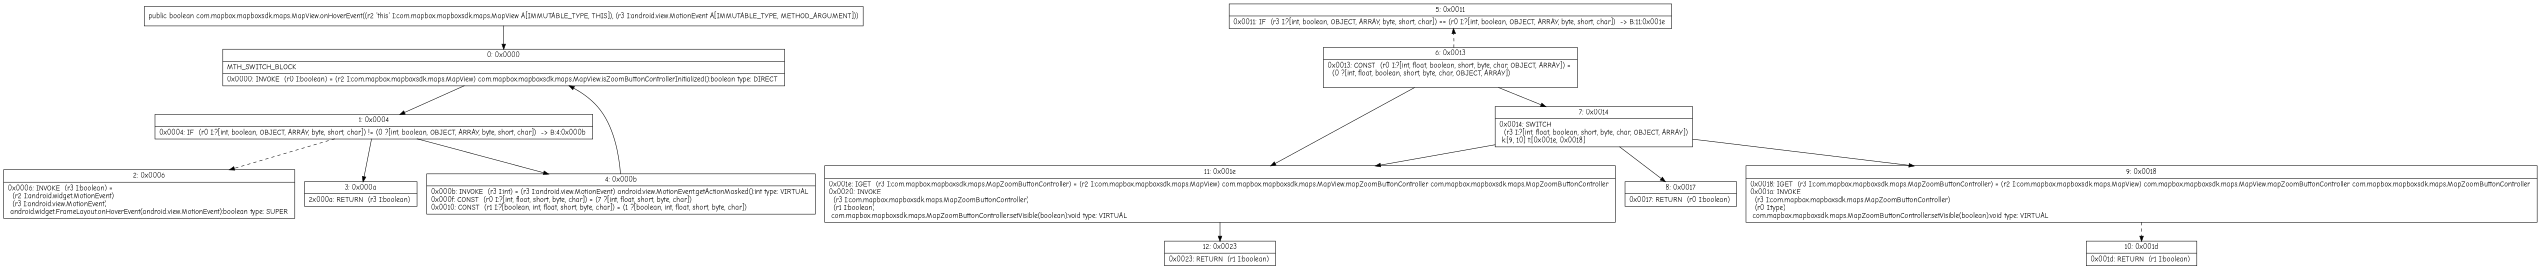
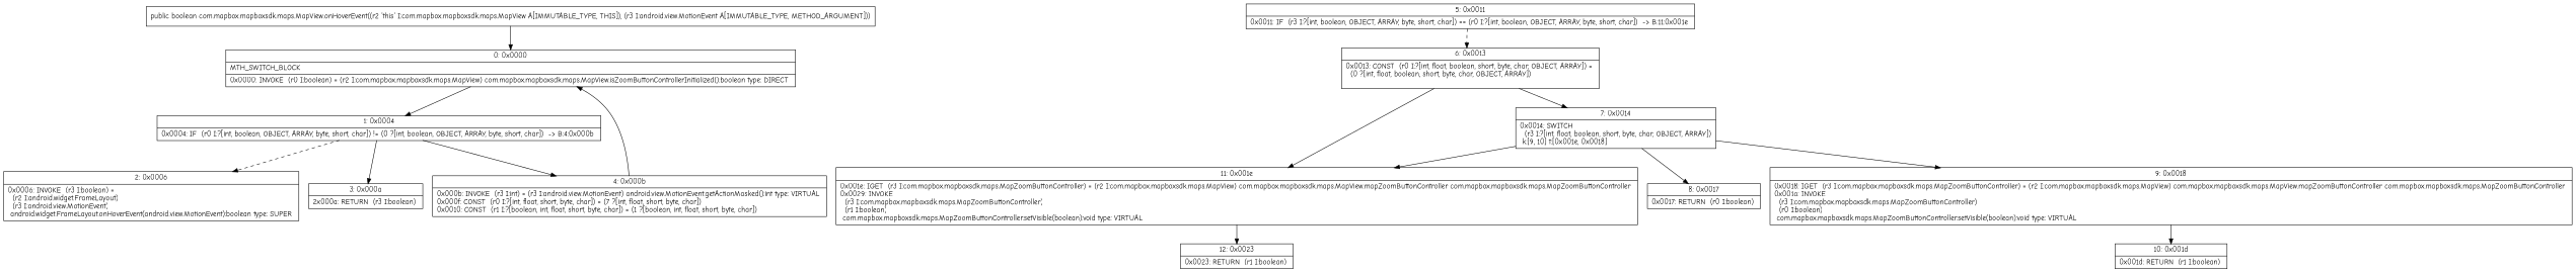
  digraph {
    fontname="Comic Neue"
    node [fontname="Comic Neue" shape=record]
    edge [fontname="Comic Neue"]
    n1 [label="{0\:\ 0x0000|MTH_SWITCH_BLOCK\l|0x0000: INVOKE  (r0 I:boolean) = (r2 I:com.mapbox.mapboxsdk.maps.MapView) com.mapbox.mapboxsdk.maps.MapView.isZoomButtonControllerInitialized():boolean type: DIRECT \l}"]
    n2 [label="{1\:\ 0x0004|0x0004: IF  (r0 I:?[int, boolean, OBJECT, ARRAY, byte, short, char]) != (0 ?[int, boolean, OBJECT, ARRAY, byte, short, char])  \-\> B:4:0x000b \l}"]
-   n3 [label="{2\:\ 0x0006|0x0006: INVOKE  (r3 I:boolean) = \l  (r2 I:android.widget.MotionEvent)\l  (r3 I:android.view.MotionEvent)\l android.widget.FrameLayout.onHoverEvent(android.view.MotionEvent):boolean type: SUPER \l}"]
+   n3 [label="{2\:\ 0x0006|0x0006: INVOKE  (r3 I:boolean) = \l  (r2 I:android.widget.FrameLayout)\l  (r3 I:android.view.MotionEvent)\l android.widget.FrameLayout.onHoverEvent(android.view.MotionEvent):boolean type: SUPER \l}"]
    n4 [label="{4\:\ 0x000b|0x000b: INVOKE  (r3 I:int) = (r3 I:android.view.MotionEvent) android.view.MotionEvent.getActionMasked():int type: VIRTUAL \l0x000f: CONST  (r0 I:?[int, float, short, byte, char]) = (7 ?[int, float, short, byte, char]) \l0x0010: CONST  (r1 I:?[boolean, int, float, short, byte, char]) = (1 ?[boolean, int, float, short, byte, char]) \l}"]
    n5 [label="{3\:\ 0x000a|2x000a: RETURN  (r3 I:boolean) \l}"]
    n6 [label="{5\:\ 0x0011|0x0011: IF  (r3 I:?[int, boolean, OBJECT, ARRAY, byte, short, char]) == (r0 I:?[int, boolean, OBJECT, ARRAY, byte, short, char])  \-\> B:11:0x001e \l}"]
    n7 [label="{6\:\ 0x0013|0x0013: CONST  (r0 I:?[int, float, boolean, short, byte, char, OBJECT, ARRAY]) = \l  (0 ?[int, float, boolean, short, byte, char, OBJECT, ARRAY])\l \l}"]
-   n8 [label="{11\:\ 0x001e|0x001e: IGET  (r3 I:com.mapbox.mapboxsdk.maps.MapZoomButtonController) = (r2 I:com.mapbox.mapboxsdk.maps.MapView) com.mapbox.mapboxsdk.maps.MapView.mapZoomButtonController com.mapbox.mapboxsdk.maps.MapZoomButtonController \l0x0020: INVOKE  \l  (r3 I:com.mapbox.mapboxsdk.maps.MapZoomButtonController)\l  (r1 I:boolean)\l com.mapbox.mapboxsdk.maps.MapZoomButtonController.setVisible(boolean):void type: VIRTUAL \l}"]
+   n8 [label="{11\:\ 0x001e|0x001e: IGET  (r3 I:com.mapbox.mapboxsdk.maps.MapZoomButtonController) = (r2 I:com.mapbox.mapboxsdk.maps.MapView) com.mapbox.mapboxsdk.maps.MapView.mapZoomButtonController com.mapbox.mapboxsdk.maps.MapZoomButtonController \l0x0029: INVOKE  \l  (r3 I:com.mapbox.mapboxsdk.maps.MapZoomButtonController)\l  (r1 I:boolean)\l com.mapbox.mapboxsdk.maps.MapZoomButtonController.setVisible(boolean):void type: VIRTUAL \l}"]
    n9 [label="{7\:\ 0x0014|0x0014: SWITCH  \l  (r3 I:?[int, float, boolean, short, byte, char, OBJECT, ARRAY])\l k:[9, 10] t:[0x001e, 0x0018] \l}"]
    n10 [label="{12\:\ 0x0023|0x0023: RETURN  (r1 I:boolean) \l}"]
    n11 [label="{8\:\ 0x0017|0x0017: RETURN  (r0 I:boolean) \l}"]
-   n12 [label="{9\:\ 0x0018|0x0018: IGET  (r3 I:com.mapbox.mapboxsdk.maps.MapZoomButtonController) = (r2 I:com.mapbox.mapboxsdk.maps.MapView) com.mapbox.mapboxsdk.maps.MapView.mapZoomButtonController com.mapbox.mapboxsdk.maps.MapZoomButtonController \l0x001a: INVOKE  \l  (r3 I:com.mapbox.mapboxsdk.maps.MapZoomButtonController)\l  (r0 I:type)\l com.mapbox.mapboxsdk.maps.MapZoomButtonController.setVisible(boolean):void type: VIRTUAL \l}"]
+   n12 [label="{9\:\ 0x0018|0x0018: IGET  (r3 I:com.mapbox.mapboxsdk.maps.MapZoomButtonController) = (r2 I:com.mapbox.mapboxsdk.maps.MapView) com.mapbox.mapboxsdk.maps.MapView.mapZoomButtonController com.mapbox.mapboxsdk.maps.MapZoomButtonController \l0x001a: INVOKE  \l  (r3 I:com.mapbox.mapboxsdk.maps.MapZoomButtonController)\l  (r0 I:boolean)\l com.mapbox.mapboxsdk.maps.MapZoomButtonController.setVisible(boolean):void type: VIRTUAL \l}"]
    n13 [label="{10\:\ 0x001d|0x001d: RETURN  (r1 I:boolean) \l}"]
    n14 [label="{public boolean com.mapbox.mapboxsdk.maps.MapView.onHoverEvent((r2 'this' I:com.mapbox.mapboxsdk.maps.MapView A[IMMUTABLE_TYPE, THIS]), (r3 I:android.view.MotionEvent A[IMMUTABLE_TYPE, METHOD_ARGUMENT])) }"]
    n1 -> n2
    n2 -> n3 [style=dashed]
    n2 -> n4
    n2 -> n5
    n4 -> n1
-   n7 -> n6 [style=dashed]
+   n6 -> n7 [style=dashed]
    n7 -> n8
    n7 -> n9
    n8 -> n10
    n9 -> n8
    n9 -> n11
    n9 -> n12
-   n12 -> n13 [style=dashed]
+   n12 -> n13
    n14 -> n1
  }
